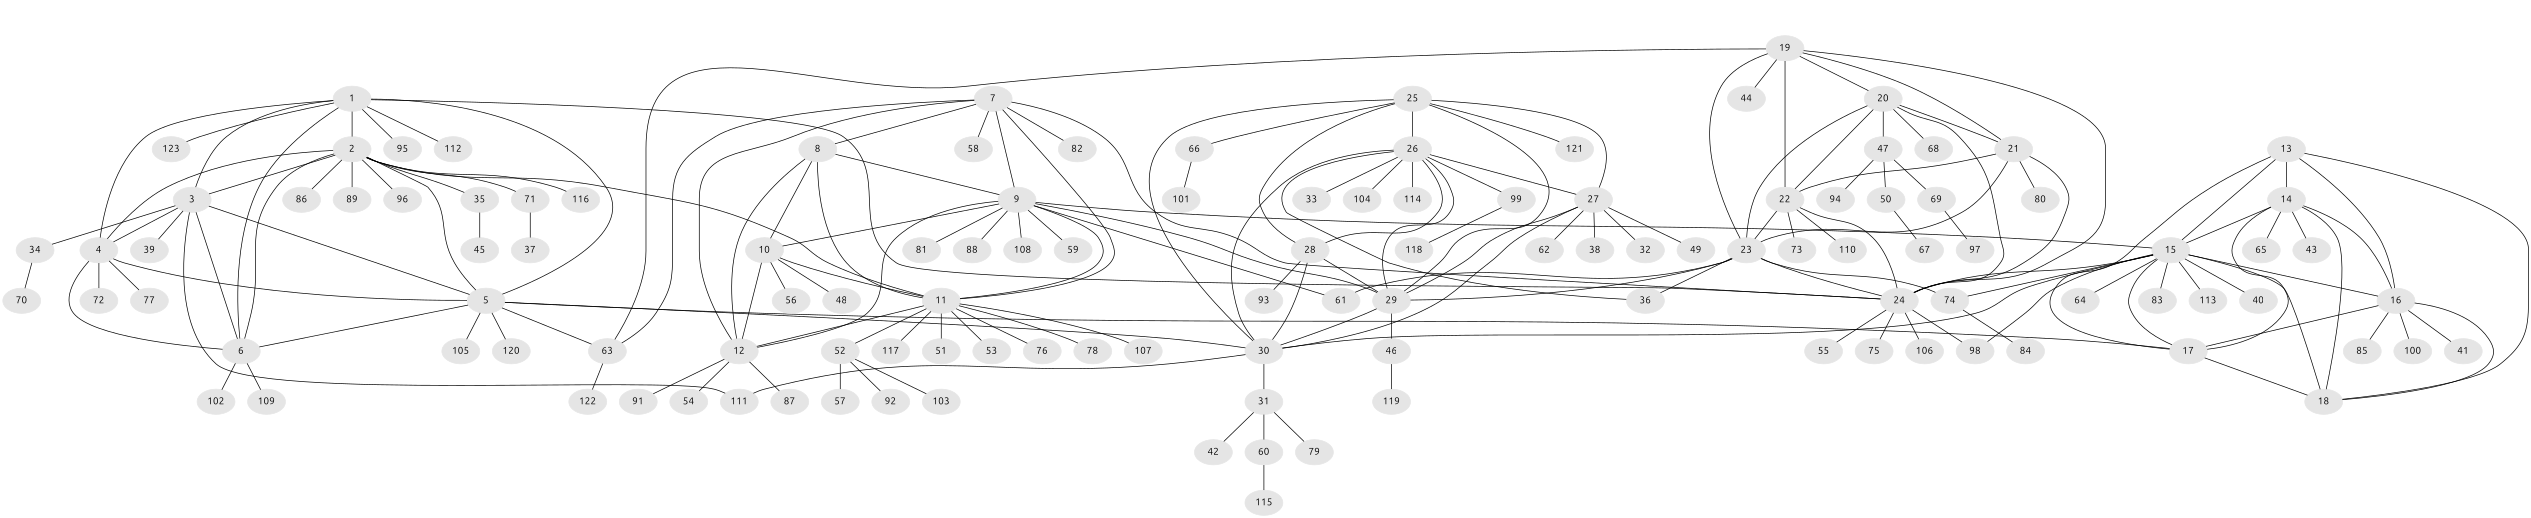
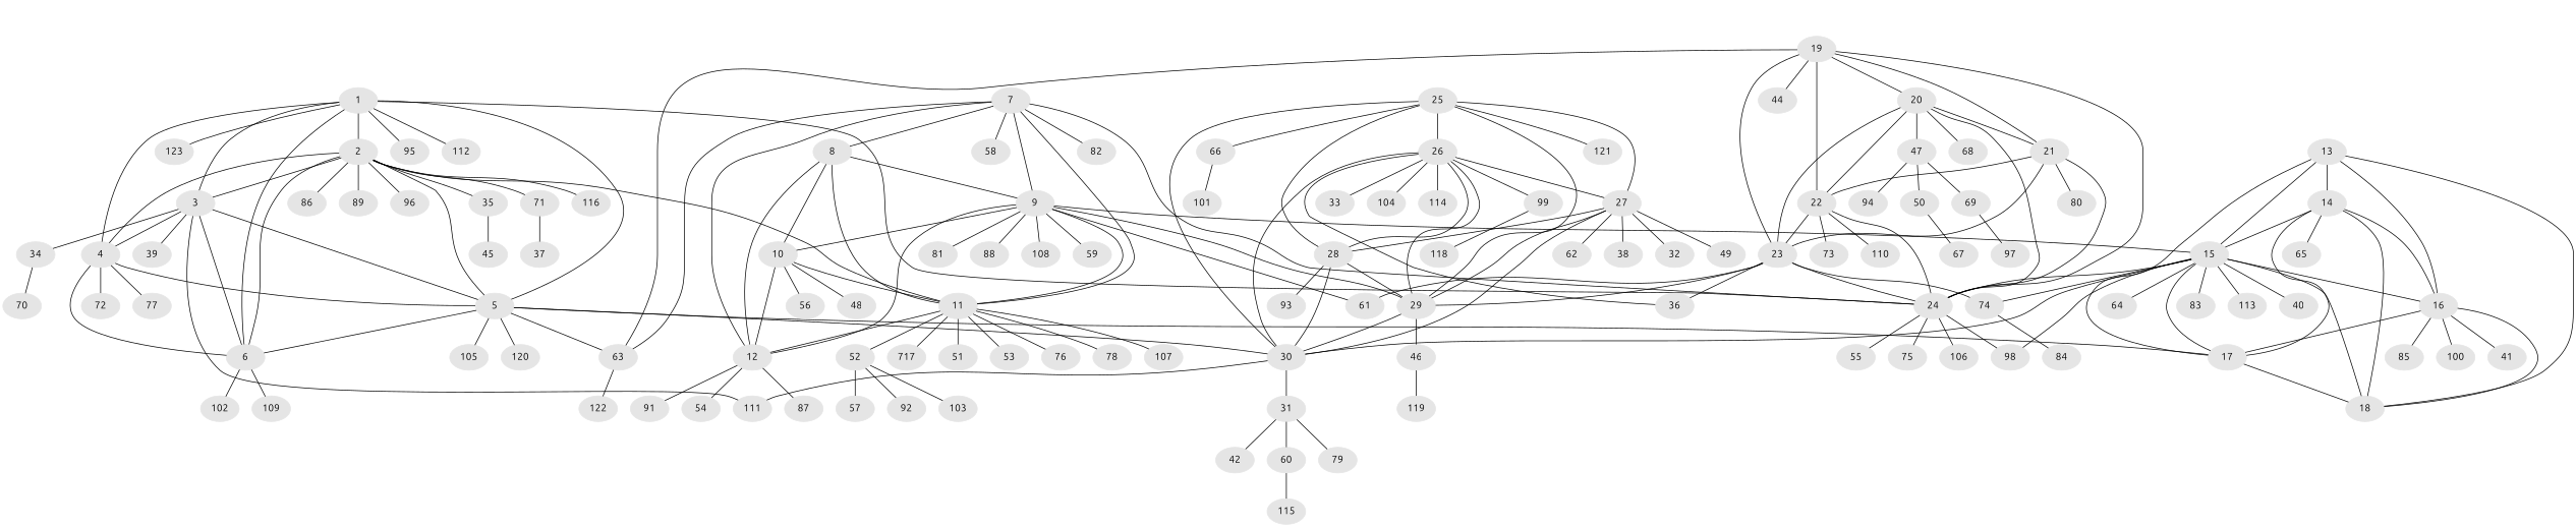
  graph {
    fontname=Ubuntu
    node [color=gray90 fontname=Ubuntu style=filled]
    edge [fontname=Ubuntu]
    1
    2
    3
    4
    5
    6
    24
    95
    112
    123
    11
    35
    71
    86
    89
    96
    116
    34
    39
    111
    72
    77
    17
    30
    63
    105
    120
    102
    109
    55
    75
    98
    106
    12
    51
    52
    53
    76
    78
    107
-   117
+   117 [label=717]
    45
    37
    70
    18
    31
    122
    7
    8
    9
    58
    82
    10
    15
    29
    59
    61
    81
    88
    108
    48
    56
    54
    87
    91
    16
    40
    64
    74
    83
    113
    46
    57
    92
    103
    13
    14
-   43
    65
    41
    85
    100
    84
    19
    20
    21
    22
    23
    44
    47
    68
    80
    73
    110
    36
    50
    69
    94
    25
    26
    27
    28
    66
    121
    33
    99
    104
    114
    38
    32
    49
    62
    93
    101
    118
    119
    42
    60
    79
    115
    67
    97
    1 -- 2
    1 -- 3
    1 -- 4
    1 -- 5
    1 -- 6
    1 -- 24
    1 -- 95
    1 -- 112
    1 -- 123
    2 -- 3
    2 -- 4
    2 -- 5
    2 -- 6
    2 -- 11
    2 -- 35
    2 -- 71
    2 -- 86
    2 -- 89
    2 -- 96
    2 -- 116
    3 -- 4
    3 -- 5
    3 -- 6
    3 -- 34
    3 -- 39
    3 -- 111
    4 -- 5
    4 -- 6
    4 -- 72
    4 -- 77
    5 -- 6
    5 -- 17
    5 -- 30
    5 -- 63
    5 -- 105
    5 -- 120
    6 -- 102
    6 -- 109
    24 -- 55
    24 -- 75
    24 -- 98
    24 -- 106
    11 -- 12
    11 -- 51
    11 -- 52
    11 -- 53
    11 -- 76
    11 -- 78
    11 -- 107
    11 -- 117
    35 -- 45
    71 -- 37
    34 -- 70
    17 -- 18
    30 -- 111
    30 -- 31
    63 -- 122
    12 -- 54
    12 -- 87
    12 -- 91
    52 -- 57
    52 -- 92
    52 -- 103
    31 -- 42
    31 -- 60
    31 -- 79
    7 -- 24
    7 -- 11
    7 -- 63
    7 -- 12
    7 -- 8
    7 -- 9
    7 -- 58
    7 -- 82
    8 -- 11
    8 -- 12
    8 -- 9
    8 -- 10
    9 -- 11
    9 -- 12
    9 -- 10
    9 -- 15
    9 -- 29
    9 -- 59
    9 -- 61
    9 -- 81
    9 -- 88
    9 -- 108
    10 -- 11
    10 -- 12
    10 -- 48
    10 -- 56
    15 -- 24
    15 -- 17
    15 -- 30
    15 -- 98
    15 -- 18
    15 -- 16
    15 -- 40
    15 -- 64
    15 -- 74
    15 -- 83
    15 -- 113
    29 -- 30
    29 -- 46
    16 -- 17
    16 -- 18
    16 -- 41
    16 -- 85
    16 -- 100
    74 -- 84
    46 -- 119
    13 -- 17
    13 -- 18
    13 -- 15
    13 -- 16
    13 -- 14
    14 -- 17
    14 -- 18
    14 -- 15
    14 -- 16
-   14 -- 43
    14 -- 65
    19 -- 24
    19 -- 63
    19 -- 20
    19 -- 21
    19 -- 22
    19 -- 23
    19 -- 44
    20 -- 24
    20 -- 21
    20 -- 22
    20 -- 23
    20 -- 47
    20 -- 68
    21 -- 24
    21 -- 22
    21 -- 23
    21 -- 80
    22 -- 24
    22 -- 23
    22 -- 73
    22 -- 110
    23 -- 24
    23 -- 29
    23 -- 61
    23 -- 74
    23 -- 36
    47 -- 50
    47 -- 69
    47 -- 94
    50 -- 67
    69 -- 97
    25 -- 30
    25 -- 29
    25 -- 26
    25 -- 27
    25 -- 28
    25 -- 66
    25 -- 121
    26 -- 30
    26 -- 29
    26 -- 36
    26 -- 27
    26 -- 28
    26 -- 33
    26 -- 99
    26 -- 104
    26 -- 114
    27 -- 30
    27 -- 29
+   27 -- 28
    27 -- 38
    27 -- 32
    27 -- 49
    27 -- 62
    28 -- 30
    28 -- 29
    28 -- 93
    66 -- 101
    99 -- 118
    60 -- 115
  }
